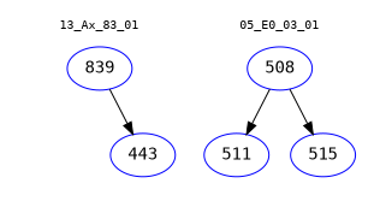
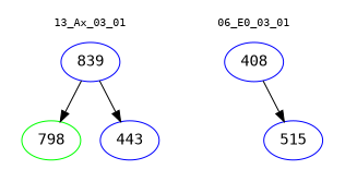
  digraph {
    fontname="DejaVu Sans Mono"
    node [color=blue fontname="DejaVu Sans Mono"]
    edge [color=black fontname="DejaVu Sans Mono"]
    n1 [label=839]
+   n2 [color=green label=798]
    n3 [label=443]
-   n4 [label=508]
-   n5 [label=511]
+   n4 [label=408]
    n6 [label=515]
    subgraph cluster_1 {
      color=white
      fontsize=10
-     label="13_Ax_83_01"
+     label="13_Ax_03_01"
      n1
+     n2
      n3
    }
    subgraph cluster_2 {
      color=white
      fontsize=10
-     label="05_E0_03_01"
+     label="06_E0_03_01"
      n4
-     n5
      n6
    }
+   n1 -> n2
    n1 -> n3
-   n4 -> n5
    n4 -> n6
  }
